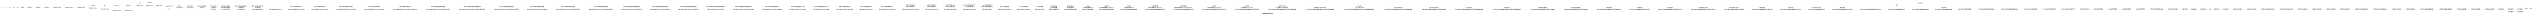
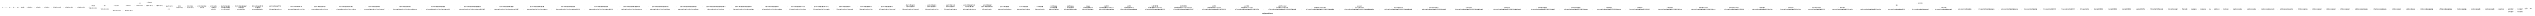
  digraph {
    label="Control-flow-graph for register allocator (function _y1f)"
    rankdir=LR
    n1 [label="0, 0: "]
    n2 [label="1, 1: "]
    n3 [label="2, 3: 0 1 "]
    n4 [label="3, 5: 0 1 "]
    n5 [label="4, 6: 2 3 "]
    n6 [label="5, 8: 2 3 4 5 6 7 "]
    n7 [label="6, 13: 4 5 6 7 8 9 10 11 "]
    n8 [label="7, 176: 4 5 6 7 8 9 10 11 "]
    n9 [label="8, 177: 4 5 6 7 8 9 10 11 "]
    n10 [label="9, 178: 4 5 6 7 8 9 10 11 12 13 14 15 "]
    n11 [label="10, 15: 4 5 6 7 8 9 10 11 12 13 14 15 "]
    n12 [label="11, 16: 4 5 6 7 8 9 10 11 12 13 14 15 "]
    n13 [label="12, 179: 12 13 14 15 "]
    n14 [label="19, 23: 4 5 6 7 8 9 10 11 12 13 14 15 "]
    n15 [label="13, 180: "]
    n16 [label="20, 24: 4 5 6 7 8 9 10 11 12 13 14 15 "]
    n17 [label="14, 181: 16 17 18 19 "]
    n18 [label="15, 182: 16 17 18 19 "]
    n19 [label="16, 183: "]
    n20 [label="24, 30: 8 9 10 11 12 13 14 15 "]
    n21 [label="17, 184: 20 21 22 23 "]
    n22 [label="18, 22: 20 21 22 23 "]
    n23 [label="225, 173: "]
    n24 [label="226, 174: "]
    n25 [label="21, 27: "]
    n26 [label="22, 28: 4 5 6 7 8 9 10 11 12 13 14 15 "]
    n27 [label="23, 29: 4 5 6 7 8 9 10 11 12 13 14 15 "]
    n28 [label="25, 33: "]
    n29 [label="26, 34: 8 9 10 11 12 13 14 15 "]
    n30 [label="27, 35: 8 9 10 11 12 13 14 15 "]
    n31 [label="28, 36: 8 9 10 11 12 13 14 15 "]
    n32 [label="29, 39: 8 9 10 11 "]
    n33 [label="111, 100: 8 9 10 11 12 13 14 15 "]
    n34 [label="30, 40: 8 9 10 11 24 25 26 27 "]
    n35 [label="112, 101: 8 9 10 11 12 13 14 15 "]
    n36 [label="31, 41: 8 9 10 11 24 25 26 27 28 29 30 31 "]
    n37 [label="32, 42: 8 9 10 11 28 29 30 31 "]
    n38 [label="33, 43: 8 9 10 11 28 29 30 31 32 33 34 35 "]
    n39 [label="34, 44: 8 9 10 11 28 29 30 31 32 33 34 35 36 37 38 39 "]
    n40 [label="35, 45: 8 9 10 11 28 29 30 31 36 37 38 39 40 41 42 43 "]
+   n41 [label="36, 185: 8 9 10 11 28 29 30 31 36 37 38 39 40 41 42 43 "]
    n42 [label="37, 186: 8 9 10 11 28 29 30 31 36 37 38 39 40 41 42 43 "]
    n43 [label="38, 187: 8 9 10 11 28 29 30 31 36 37 38 39 44 45 46 47 "]
    n44 [label="39, 47: 8 9 10 11 28 29 30 31 36 37 38 39 44 45 46 47 48 49 50 51 "]
    n45 [label="40, 188: 8 9 10 11 28 29 30 31 36 37 38 39 48 49 50 51 "]
    n46 [label="41, 189: 8 9 10 11 28 29 30 31 36 37 38 39 48 49 50 51 "]
    n47 [label="42, 190: 8 9 10 11 28 29 30 31 36 37 38 39 48 49 50 51 52 53 54 55 "]
    n48 [label="43, 49: 8 9 10 11 28 29 30 31 36 37 38 39 48 49 50 51 52 53 54 55 56 57 58 59 "]
    n49 [label="44, 50: 8 9 10 11 28 29 30 31 36 37 38 39 48 49 50 51 56 57 58 59 "]
    n50 [label="45, 51: 8 9 10 11 28 29 30 31 36 37 38 39 48 49 50 51 56 57 58 59 "]
    n51 [label="46, 191: 8 9 10 11 28 29 30 31 36 37 38 39 48 49 50 51 56 57 58 59 "]
    n52 [label="69, 70: 8 9 10 11 48 49 50 51 56 57 58 59 "]
    n53 [label="47, 192: 8 9 10 11 28 29 30 31 36 37 38 39 48 49 50 51 56 57 58 59 "]
    n54 [label="70, 71: 8 9 10 11 48 49 50 51 56 57 58 59 "]
    n55 [label="48, 193: 8 9 10 11 28 29 30 31 36 37 38 39 48 49 50 51 56 57 58 59 60 61 62 63 "]
    n56 [label="49, 55: 8 9 10 11 28 29 30 31 36 37 38 39 48 49 50 51 56 57 58 59 60 61 62 63 "]
    n57 [label="50, 56: 8 9 10 11 28 29 30 31 36 37 38 39 48 49 50 51 56 57 58 59 64 65 66 67 "]
    n58 [label="51, 57: 8 9 10 11 28 29 30 31 36 37 38 39 48 49 50 51 56 57 58 59 64 65 66 67 68 69 70 71 "]
    n59 [label="52, 194: 8 9 10 11 28 29 30 31 36 37 38 39 48 49 50 51 56 57 58 59 68 69 70 71 "]
    n60 [label="53, 195: 8 9 10 11 28 29 30 31 48 49 50 51 56 57 58 59 68 69 70 71 "]
    n61 [label="54, 196: 8 9 10 11 48 49 50 51 56 57 58 59 68 69 70 71 72 73 74 75 "]
    n62 [label="55, 197: 8 9 10 11 48 49 50 51 56 57 58 59 68 69 70 71 72 73 74 75 "]
    n63 [label="56, 198: 8 9 10 11 48 49 50 51 56 57 58 59 68 69 70 71 "]
    n64 [label="57, 199: 8 9 10 11 48 49 50 51 56 57 58 59 68 69 70 71 76 "]
    n65 [label="58, 60: 8 9 10 11 48 49 50 51 56 57 58 59 68 69 70 71 76 "]
    n66 [label="59, 200: 8 9 10 11 48 49 50 51 68 69 70 71 "]
    n67 [label="64, 66: 8 9 10 11 56 57 58 59 68 69 70 71 "]
    n68 [label="60, 201: 8 9 10 11 48 49 50 51 68 69 70 71 "]
    n69 [label="65, 203: 8 9 10 11 56 57 58 59 68 69 70 71 "]
    n70 [label="61, 202: 8 9 10 11 48 49 50 51 77 78 79 80 "]
    n71 [label="62, 64: 8 9 10 11 48 49 50 51 56 57 58 59 77 78 79 80 "]
    n72 [label="63, 65: 8 9 10 11 48 49 50 51 56 57 58 59 "]
    n73 [label="66, 204: 8 9 10 11 56 57 58 59 68 69 70 71 "]
    n74 [label="67, 205: 8 9 10 11 56 57 58 59 81 82 83 84 "]
    n75 [label="68, 68: 8 9 10 11 48 49 50 51 56 57 58 59 81 82 83 84 "]
    n76 [label="71, 72: 48 49 50 51 56 57 58 59 "]
    n77 [label="72, 75: 48 49 50 51 85 86 87 88 "]
    n78 [label="83, 82: 48 49 50 51 56 57 58 59 "]
    n79 [label="73, 206: 48 49 50 51 85 86 87 88 "]
    n80 [label="84, 83: 48 49 50 51 56 57 58 59 "]
    n81 [label="74, 207: 85 86 87 88 "]
    n82 [label="75, 208: 89 90 91 92 "]
    n83 [label="76, 77: 89 90 91 92 "]
    n84 [label="77, 78: 89 90 91 92 93 94 95 96 "]
    n85 [label="78, 209: 89 90 91 92 93 94 95 96 "]
    n86 [label="79, 210: 89 90 91 92 "]
    n87 [label="80, 211: 97 98 99 100 "]
    n88 [label="81, 80: 97 98 99 100 101 102 103 104 "]
    n89 [label="82, 81: 101 102 103 104 "]
    n90 [label="109, 98: 101 102 103 104 "]
    n91 [label="110, 99: 101 102 103 104 "]
    n92 [label="85, 84: 48 49 50 51 56 57 58 59 105 106 107 108 "]
    n93 [label="86, 85: 48 49 50 51 56 57 58 59 105 106 107 108 109 110 111 112 "]
    n94 [label="87, 86: 48 49 50 51 56 57 58 59 109 110 111 112 "]
    n95 [label="88, 87: 48 49 50 51 56 57 58 59 109 110 111 112 113 114 115 116 "]
    n96 [label="89, 88: 48 49 50 51 56 57 58 59 109 110 111 112 113 114 115 116 117 118 119 120 "]
    n97 [label="90, 212: 48 49 50 51 56 57 58 59 109 110 111 112 117 118 119 120 "]
    n98 [label="91, 213: 56 57 58 59 109 110 111 112 117 118 119 120 "]
    n99 [label="92, 214: 56 57 58 59 117 118 119 120 121 122 123 124 "]
    n100 [label="93, 215: 56 57 58 59 117 118 119 120 121 122 123 124 "]
    n101 [label="94, 216: 117 118 119 120 121 122 123 124 "]
    n102 [label="95, 217: 121 122 123 124 125 126 127 128 "]
    n103 [label="96, 218: 121 122 123 124 125 126 127 128 "]
    n104 [label="97, 219: 121 122 123 124 "]
    n105 [label="98, 220: 129 130 131 132 "]
    n106 [label="99, 92: 129 130 131 132 133 134 135 136 "]
    n107 [label="100, 221: 129 130 131 132 133 134 135 136 "]
    n108 [label="101, 222: 133 134 135 136 "]
    n109 [label="102, 223: 137 138 139 140 "]
    n110 [label="103, 94: 137 138 139 140 "]
    n111 [label="104, 95: 137 138 139 140 141 142 143 144 "]
    n112 [label="105, 224: 137 138 139 140 141 142 143 144 "]
    n113 [label="106, 225: 137 138 139 140 "]
    n114 [label="107, 226: 145 146 147 148 "]
    n115 [label="108, 97: 101 102 103 104 145 146 147 148 "]
    n116 [label="113, 102: 12 13 14 15 "]
    n117 [label="114, 105: 149 150 151 152 "]
    n118 [label="120, 109: 12 13 14 15 "]
    n119 [label="115, 106: 149 150 151 152 153 154 155 156 "]
    n120 [label="121, 111: 12 13 14 15 161 162 163 164 "]
    n121 [label="116, 227: 153 154 155 156 "]
    n122 [label="117, 228: 153 154 155 156 "]
    n123 [label="124, 115: 161 162 163 164 165 166 167 168 169 170 171 172 "]
    n124 [label="118, 229: 157 158 159 160 "]
    n125 [label="119, 108: 157 158 159 160 "]
    n126 [label="122, 112: 161 162 163 164 165 166 "]
    n127 [label="123, 113: 161 162 163 164 165 166 167 168 169 170 "]
    n128 [label="125, 116: 161 162 163 164 165 166 167 168 169 170 171 172 173 174 175 176 "]
    n129 [label="126, 118: 161 162 163 164 165 166 167 168 169 170 173 174 175 176 177 178 "]
    n130 [label="127, 119: 161 162 163 164 165 166 167 168 169 170 173 174 175 176 177 178 179 180 181 182 "]
    n131 [label="128, 121: 161 162 163 164 165 166 167 168 169 170 173 174 175 176 179 180 181 182 183 184 "]
    n132 [label="129, 122: 161 162 163 164 165 166 167 168 169 170 173 174 175 176 179 180 181 182 183 184 185 186 187 188 "]
    n133 [label="130, 124: 161 162 163 164 165 166 167 168 169 170 173 174 175 176 179 180 181 182 185 186 187 188 189 190 "]
    n134 [label="131, 125: 161 162 163 164 167 168 169 170 173 174 175 176 179 180 181 182 185 186 187 188 189 190 191 192 193 194 "]
    n135 [label="132, 230: 161 162 163 164 167 168 169 170 173 174 175 176 179 180 181 182 185 186 187 188 191 192 193 194 "]
    n136 [label="133, 231: 161 162 163 164 167 168 169 170 173 174 175 176 179 180 181 182 185 186 187 188 "]
    n137 [label="134, 232: 161 162 163 164 167 168 169 170 173 174 175 176 179 180 181 182 185 186 187 188 195 196 197 198 "]
    n138 [label="135, 233: 161 162 163 164 167 168 169 170 173 174 175 176 179 180 181 182 185 186 187 188 195 196 197 198 "]
    n139 [label="136, 234: 161 162 163 164 167 168 169 170 173 174 175 176 179 180 181 182 185 186 187 188 "]
    n140 [label="137, 235: 161 162 163 164 167 168 169 170 173 174 175 176 179 180 181 182 199 200 201 202 "]
    n141 [label="138, 236: 161 162 163 164 167 168 169 170 173 174 175 176 179 180 181 182 199 200 201 202 "]
    n142 [label="139, 237: 161 162 163 164 167 168 169 170 173 174 175 176 179 180 181 182 "]
    n143 [label="140, 238: 161 162 163 164 167 168 169 170 173 174 175 176 179 180 181 182 203 204 205 206 "]
    n144 [label="141, 239: 161 162 163 164 167 168 169 170 173 174 175 176 179 180 181 182 203 204 205 206 "]
    n145 [label="142, 240: 161 162 163 164 167 168 169 170 173 174 175 176 179 180 181 182 "]
    n146 [label="143, 241: 161 162 163 164 167 168 169 170 173 174 175 176 207 208 209 210 "]
    n147 [label="144, 242: 161 162 163 164 167 168 169 170 173 174 175 176 207 208 209 210 "]
    n148 [label="145, 243: 161 162 163 164 167 168 169 170 173 174 175 176 "]
    n149 [label="146, 244: 161 162 163 164 167 168 169 170 173 174 175 176 211 212 213 214 "]
    n150 [label="147, 245: 161 162 163 164 167 168 169 170 173 174 175 176 211 212 213 214 "]
    n151 [label="148, 246: 161 162 163 164 167 168 169 170 173 174 175 176 "]
    n152 [label="149, 247: 161 162 163 164 167 168 169 170 215 216 217 218 "]
    n153 [label="150, 248: 161 162 163 164 167 168 169 170 215 216 217 218 "]
    n154 [label="151, 249: 161 162 163 164 167 168 169 170 "]
    n155 [label="152, 250: 161 162 163 164 167 168 169 170 219 220 221 222 "]
    n156 [label="153, 251: 161 162 163 164 167 168 169 170 219 220 221 222 "]
    n157 [label="154, 252: 161 162 163 164 167 168 169 170 "]
    n158 [label="155, 253: 161 162 163 164 223 224 225 226 "]
    n159 [label="156, 134: 161 162 163 164 223 224 225 226 227 228 229 230 "]
    n160 [label="157, 135: 161 162 163 164 227 228 229 230 231 232 "]
    n161 [label="158, 136: 161 162 163 164 227 228 229 230 231 232 233 234 235 236 "]
    n162 [label="159, 138: 161 162 163 164 227 228 229 230 231 232 233 234 235 236 237 238 "]
    n163 [label="160, 139: 161 162 163 164 227 228 229 230 231 232 233 234 235 236 237 238 239 240 241 242 "]
    n164 [label="161, 141: 161 162 163 164 227 228 229 230 231 232 233 234 235 236 239 240 241 242 243 244 "]
    n165 [label="162, 142: 161 162 163 164 227 228 229 230 231 232 233 234 235 236 239 240 241 242 243 244 245 246 247 248 "]
    n166 [label="163, 144: 161 162 163 164 227 228 229 230 231 232 233 234 235 236 239 240 241 242 245 246 247 248 249 250 "]
    n167 [label="164, 145: 161 162 163 164 227 228 229 230 231 232 233 234 235 236 239 240 241 242 245 246 247 248 249 250 251 252 253 254 "]
    n168 [label="165, 147: 161 162 163 164 227 228 229 230 231 232 233 234 235 236 239 240 241 242 245 246 247 248 251 252 253 254 255 256 "]
    n169 [label="166, 148: 161 162 163 164 227 228 229 230 233 234 235 236 239 240 241 242 245 246 247 248 251 252 253 254 255 256 257 258 259 260 "]
    n170 [label="167, 254: 161 162 163 164 227 228 229 230 233 234 235 236 239 240 241 242 245 246 247 248 251 252 253 254 257 258 259 260 "]
    n171 [label="168, 255: 161 162 163 164 227 228 229 230 233 234 235 236 239 240 241 242 245 246 247 248 251 252 253 254 "]
    n172 [label="169, 256: 161 162 163 164 227 228 229 230 233 234 235 236 239 240 241 242 245 246 247 248 251 252 253 254 261 262 263 264 "]
    n173 [label="170, 257: 161 162 163 164 227 228 229 230 233 234 235 236 239 240 241 242 245 246 247 248 251 252 253 254 261 262 263 264 "]
    n174 [label="171, 258: 161 162 163 164 227 228 229 230 233 234 235 236 239 240 241 242 245 246 247 248 251 252 253 254 "]
    n175 [label="172, 259: 161 162 163 164 227 228 229 230 233 234 235 236 239 240 241 242 245 246 247 248 265 266 267 268 "]
    n176 [label="173, 260: 161 162 163 164 227 228 229 230 233 234 235 236 239 240 241 242 245 246 247 248 265 266 267 268 "]
    n177 [label="174, 261: 161 162 163 164 227 228 229 230 233 234 235 236 239 240 241 242 245 246 247 248 "]
    n178 [label="175, 262: 161 162 163 164 227 228 229 230 233 234 235 236 239 240 241 242 245 246 247 248 269 270 271 272 "]
    n179 [label="176, 263: 161 162 163 164 227 228 229 230 233 234 235 236 239 240 241 242 245 246 247 248 269 270 271 272 "]
    n180 [label="177, 264: 161 162 163 164 227 228 229 230 233 234 235 236 239 240 241 242 245 246 247 248 "]
    n181 [label="178, 265: 161 162 163 164 227 228 229 230 233 234 235 236 239 240 241 242 273 274 275 276 "]
    n182 [label="179, 266: 161 162 163 164 227 228 229 230 233 234 235 236 239 240 241 242 273 274 275 276 "]
    n183 [label="180, 267: 161 162 163 164 227 228 229 230 233 234 235 236 239 240 241 242 "]
    n184 [label="181, 268: 161 162 163 164 227 228 229 230 233 234 235 236 239 240 241 242 277 278 279 280 "]
    n185 [label="182, 269: 161 162 163 164 227 228 229 230 233 234 235 236 239 240 241 242 277 278 279 280 "]
    n186 [label="183, 270: 161 162 163 164 227 228 229 230 233 234 235 236 239 240 241 242 "]
    n187 [label="184, 271: 161 162 163 164 227 228 229 230 233 234 235 236 281 282 283 284 "]
    n188 [label="185, 272: 161 162 163 164 227 228 229 230 233 234 235 236 281 282 283 284 "]
    n189 [label="186, 273: 161 162 163 164 227 228 229 230 233 234 235 236 "]
    n190 [label="187, 274: 161 162 163 164 227 228 229 230 233 234 235 236 285 286 287 288 "]
    n191 [label="188, 275: 161 162 163 164 227 228 229 230 233 234 235 236 285 286 287 288 "]
    n192 [label="189, 276: 161 162 163 164 227 228 229 230 233 234 235 236 "]
    n193 [label="190, 277: 161 162 163 164 227 278 229 230 289 290 291 292"]
    n194 [label="191, 278: 161 162 163 164 227 228 229 230 289 290 291 292 "]
    n195 [label="192, 279: 161 162 163 164 227 228 229 230 "]
    n196 [label="193, 280: 227 228 229 230 293 294 295 296 "]
    n197 [label="194, 281: 227 228 229 230 293 294 295 296 "]
    n198 [label="195, 282: 227 228 229 230 293 294 295 296 "]
    n199 [label="196, 283: 227 228 229 230 297 298 299 300 "]
    n200 [label="197, 159: 227 228 229 230 297 298 299 300 301 302 303 304 "]
    n201 [label="198, 284: 227 228 229 230 301 302 303 304 "]
    n202 [label="199, 285: 227 228 229 230 "]
    n203 [label="200, 286: 305 306 307 308 "]
    n204 [label="201, 287: 305 306 307 308 "]
    n205 [label="202, 288: "]
    n206 [label="203, 289: 309 310 311 312 "]
    n207 [label="204, 162: 309 310 311 312 "]
    n208 [label="205, 163: 309 310 311 312 313 314 315 316 "]
    n209 [label="206, 164: 309 310 311 312 313 314 315 316 "]
    n210 [label="207, 165: 309 310 311 312 313 314 315 316 317 318 319 320 "]
    n211 [label="208, 290: 309 310 311 312 313 314 315 316 317 318 319 320 "]
    n212 [label="209, 291: 309 310 311 312 313 314 315 316 "]
    n213 [label="210, 292: 309 310 311 312 321 322 323 324 "]
    n214 [label="211, 293: 309 310 311 312 321 322 323 324 "]
    n215 [label="212, 294: 309 310 311 312 321 322 323 324 "]
    n216 [label="213, 295: 309 310 311 312 321 322 323 324 325 326 327 328 "]
    n217 [label="214, 296: 309 310 311 312 321 322 323 324 325 326 327 328 "]
    n218 [label="215, 297: 309 310 311 312 321 322 323 324 "]
    n219 [label="216, 298: 309 310 311 312 329 330 331 332 "]
    n220 [label="217, 169: 309 310 311 312 329 330 331 332 333 334 335 336 "]
    n221 [label="218, 299: 309 310 311 312 329 330 331 332 333 334 335 336 "]
    n222 [label="219, 300: 309 310 311 312 333 334 335 336 "]
    n223 [label="220, 301: 309 310 311 312 337 338 339 340 "]
    n224 [label="221, 302: 309 310 311 312 337 338 339 340 "]
    n225 [label="222, 303: 309 310 311 312 "]
    n226 [label="223, 304: 341 342 343 344 "]
    n227 [label="224, 172: 341 342 343 344 "]
    n1 -> n2
    n2 -> n3
    n3 -> n4
    n4 -> n5
    n5 -> n6
    n6 -> n7
    n7 -> n8
    n8 -> n9
    n9 -> n10
    n10 -> n11
    n11 -> n12
    n12 -> n13
    n12 -> n14
    n13 -> n15
    n14 -> n16
    n15 -> n17
    n16 -> n25
    n16 -> n26
    n17 -> n18
    n18 -> n19
    n18 -> n20
    n19 -> n21
    n20 -> n28
    n20 -> n29
    n21 -> n22
    n22 -> n23
    n23 -> n24
    n25 -> n23
    n26 -> n27
    n28 -> n23
    n29 -> n30
    n30 -> n31
    n31 -> n32
    n31 -> n33
    n32 -> n34
    n33 -> n35
    n34 -> n36
    n35 -> n116
    n36 -> n37
    n37 -> n38
    n38 -> n39
    n39 -> n40
+   n40 -> n41
+   n41 -> n42
    n42 -> n43
    n43 -> n44
    n44 -> n45
    n45 -> n46
    n46 -> n47
    n47 -> n48
    n48 -> n49
    n49 -> n50
    n50 -> n51
    n50 -> n52
    n51 -> n53
    n52 -> n54
    n53 -> n55
    n54 -> n76
    n55 -> n56
    n56 -> n57
    n57 -> n58
    n58 -> n59
    n59 -> n60
    n60 -> n61
    n61 -> n62
    n62 -> n63
    n63 -> n64
    n64 -> n65
    n65 -> n66
    n65 -> n67
    n66 -> n68
    n67 -> n69
    n68 -> n70
    n69 -> n73
    n70 -> n71
    n71 -> n72
    n72 -> n52
    n73 -> n74
    n74 -> n75
    n75 -> n52
    n76 -> n77
    n76 -> n78
    n77 -> n79
    n78 -> n80
    n79 -> n81
    n80 -> n92
    n81 -> n82
    n82 -> n83
    n83 -> n84
    n84 -> n85
    n85 -> n86
    n86 -> n87
    n87 -> n88
    n88 -> n89
    n89 -> n90
    n90 -> n91
    n91 -> n23
    n92 -> n93
    n93 -> n94
    n94 -> n95
    n95 -> n96
    n96 -> n97
    n97 -> n98
    n98 -> n99
    n99 -> n100
    n100 -> n101
    n101 -> n102
    n102 -> n103
    n103 -> n104
    n104 -> n105
    n105 -> n106
    n106 -> n107
    n107 -> n108
    n108 -> n109
    n109 -> n110
    n110 -> n111
    n111 -> n112
    n112 -> n113
    n113 -> n114
    n114 -> n115
    n115 -> n90
    n116 -> n117
    n116 -> n118
    n117 -> n119
    n118 -> n120
    n119 -> n121
    n120 -> n126
    n121 -> n122
    n122 -> n123
    n123 -> n128
    n124 -> n125
    n125 -> n23
    n126 -> n127
    n127 -> n123
    n128 -> n129
    n129 -> n130
    n130 -> n131
    n131 -> n132
    n132 -> n133
    n133 -> n134
    n134 -> n135
    n135 -> n136
    n136 -> n137
    n137 -> n138
    n138 -> n139
    n139 -> n140
    n140 -> n141
    n141 -> n142
    n142 -> n143
    n143 -> n144
    n144 -> n145
    n145 -> n146
    n146 -> n147
    n147 -> n148
    n148 -> n149
    n149 -> n150
    n150 -> n151
    n151 -> n152
    n152 -> n153
    n153 -> n154
    n154 -> n155
    n155 -> n156
    n156 -> n157
    n157 -> n158
    n158 -> n159
    n159 -> n160
    n160 -> n161
    n161 -> n162
    n162 -> n163
    n163 -> n164
    n164 -> n165
    n165 -> n166
    n166 -> n167
    n167 -> n168
    n168 -> n169
    n169 -> n170
    n170 -> n171
    n171 -> n172
    n172 -> n173
    n173 -> n174
    n174 -> n175
    n175 -> n176
    n176 -> n177
    n177 -> n178
    n178 -> n179
    n179 -> n180
    n180 -> n181
    n181 -> n182
    n182 -> n183
    n183 -> n184
    n184 -> n185
    n185 -> n186
    n186 -> n187
    n187 -> n188
    n188 -> n189
    n189 -> n190
    n190 -> n191
    n191 -> n192
    n192 -> n193
    n193 -> n194
    n194 -> n195
    n195 -> n196
    n196 -> n197
    n197 -> n198
    n198 -> n199
    n199 -> n200
    n200 -> n201
    n201 -> n202
    n202 -> n203
    n203 -> n204
    n204 -> n205
    n205 -> n206
    n206 -> n207
    n207 -> n208
    n208 -> n209
    n209 -> n210
    n210 -> n211
    n211 -> n212
    n212 -> n213
    n213 -> n214
    n214 -> n215
    n215 -> n216
    n216 -> n217
    n217 -> n218
    n218 -> n219
    n219 -> n220
    n220 -> n221
    n221 -> n222
    n222 -> n223
    n223 -> n224
    n224 -> n225
    n225 -> n226
    n226 -> n227
    n227 -> n23
  }
